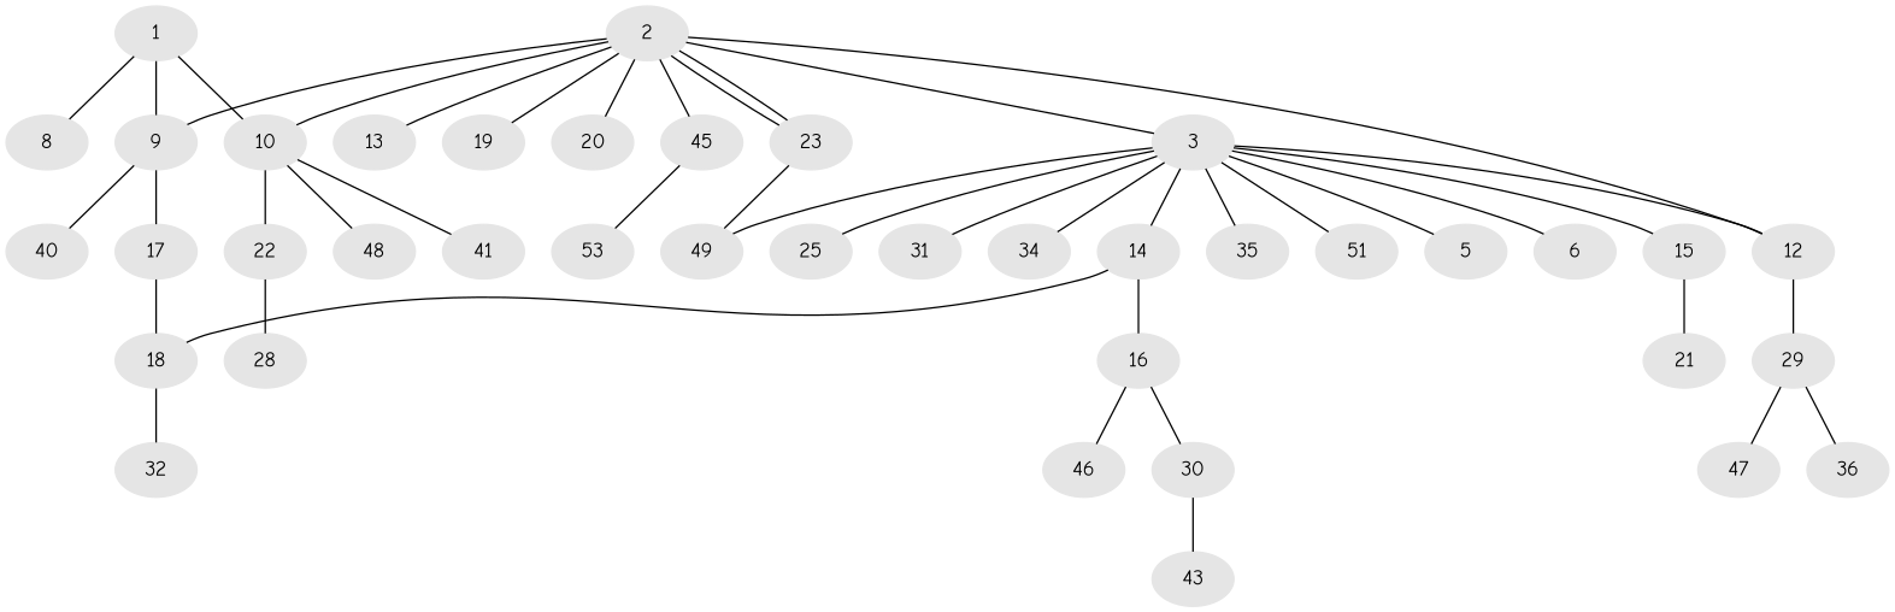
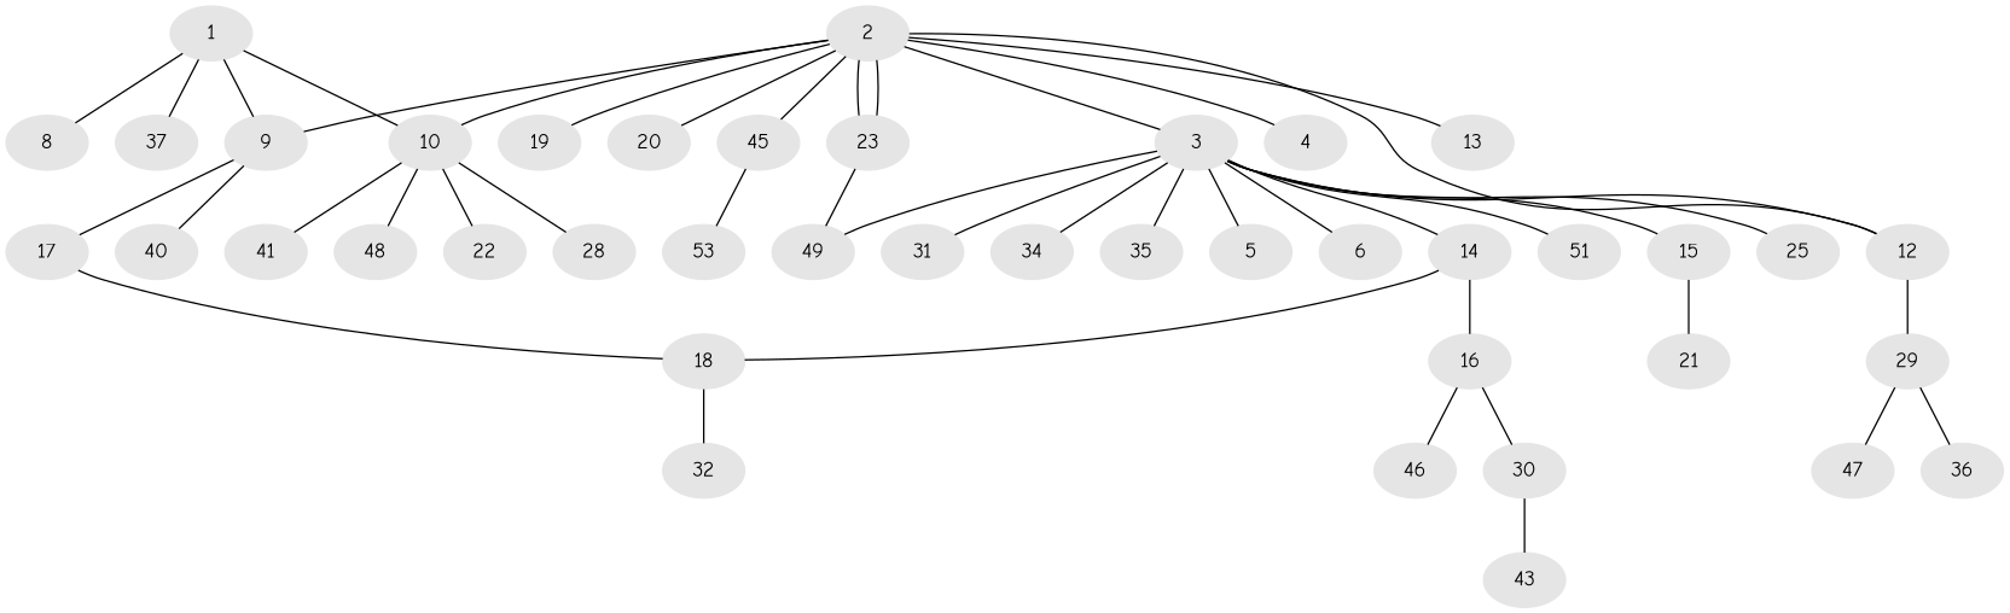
  graph {
    fontname="Comic Neue"
    node [color=gray90 fontname="Comic Neue" style=filled]
    edge [fontname="Comic Neue"]
    1 [super="+26"]
    8
    9 [super="+39"]
    10 [super="+38"]
+   37
    2 [super="+12"]
    3 [super="+7"]
+   4
    n9 [label=12 super="+50"]
    13
    19 [super="+33"]
    20
    23 [super="+27"]
    45
    17
    40
    22
    28
    41
    48
    51
    5
    6
    14 [super="+44"]
    15
    25
    31
    34
    35
    49
    29 [super="+52"]
    53
    16 [super="+24"]
    18 [super="+42"]
    21
    36
    47
    30
    46
    32
    43
    1 -- 8
    1 -- 9
    1 -- 10
+   1 -- 37
    9 -- 17
    9 -- 40
    10 -- 22
-   22 -- 28
+   10 -- 28
    10 -- 41
    10 -- 48
    2 -- 9
    2 -- 10
    2 -- 3
+   2 -- 4
    2 -- n9
    2 -- 13
    2 -- 19
    2 -- 20
    2 -- 23
    2 -- 23
    2 -- 45
    3 -- n9
    3 -- 51
    3 -- 5
    3 -- 6
    3 -- 14
    3 -- 15
    3 -- 25
    3 -- 31
    3 -- 34
    3 -- 35
    3 -- 49
    n9 -- 29
    23 -- 49
    45 -- 53
    17 -- 18
    14 -- 16
    14 -- 18
    15 -- 21
    29 -- 36
    29 -- 47
    16 -- 30
    16 -- 46
    18 -- 32
    30 -- 43
  }
